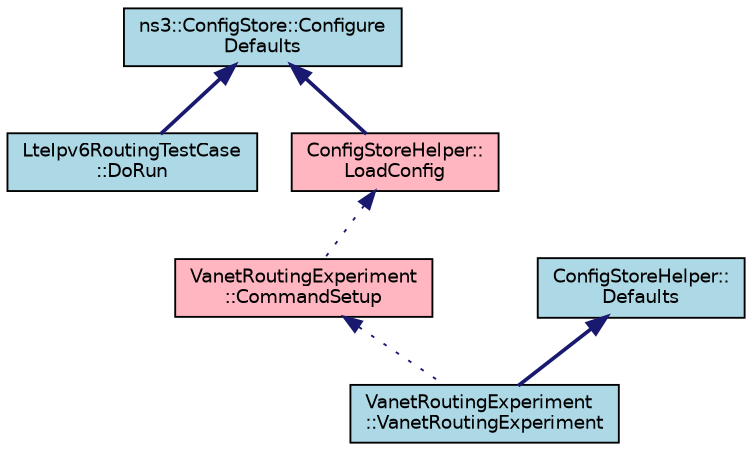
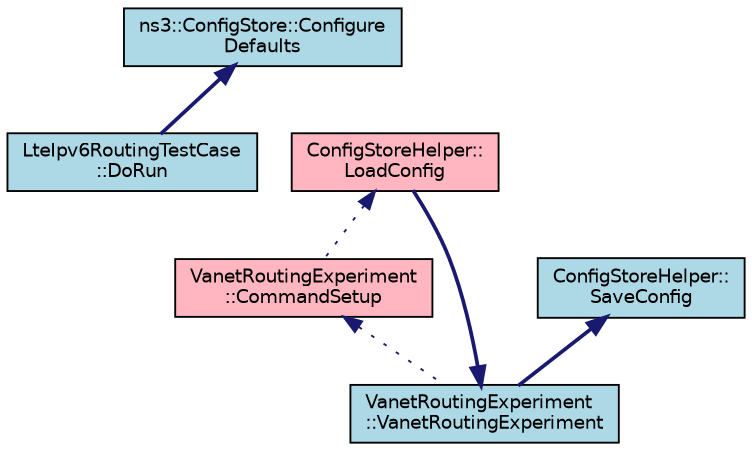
  digraph {
    rankdir=TB
    node [color=black fillcolor=lightblue fontname=Helvetica fontsize=10 shape=record style=filled]
    edge [color=midnightblue dir=back fontname=Helvetica fontsize=10 labelfontname=Helvetica labelfontsize=10 style=bold]
    n1 [fontcolor=black height=0.2 label="ns3::ConfigStore::Configure\lDefaults" width=0.4]
    n2 [height=0.2 label="LteIpv6RoutingTestCase\l::DoRun" width=0.4]
    n3 [fillcolor=lightpink height=0.2 label="ConfigStoreHelper::\lLoadConfig" width=0.4]
    n4 [fillcolor=lightpink height=0.2 label="VanetRoutingExperiment\l::CommandSetup" width=0.4]
-   n5 [height=0.2 label="ConfigStoreHelper::\lDefaults" width=0.4]
+   n5 [height=0.2 label="ConfigStoreHelper::\lSaveConfig" width=0.4]
    n6 [height=0.2 label="VanetRoutingExperiment\l::VanetRoutingExperiment" width=0.4]
    n1 -> n2
-   n1 -> n3
+   n6 -> n3
    n3 -> n4 [style=dotted]
    n4 -> n6 [style=dotted]
    n5 -> n6
  }
